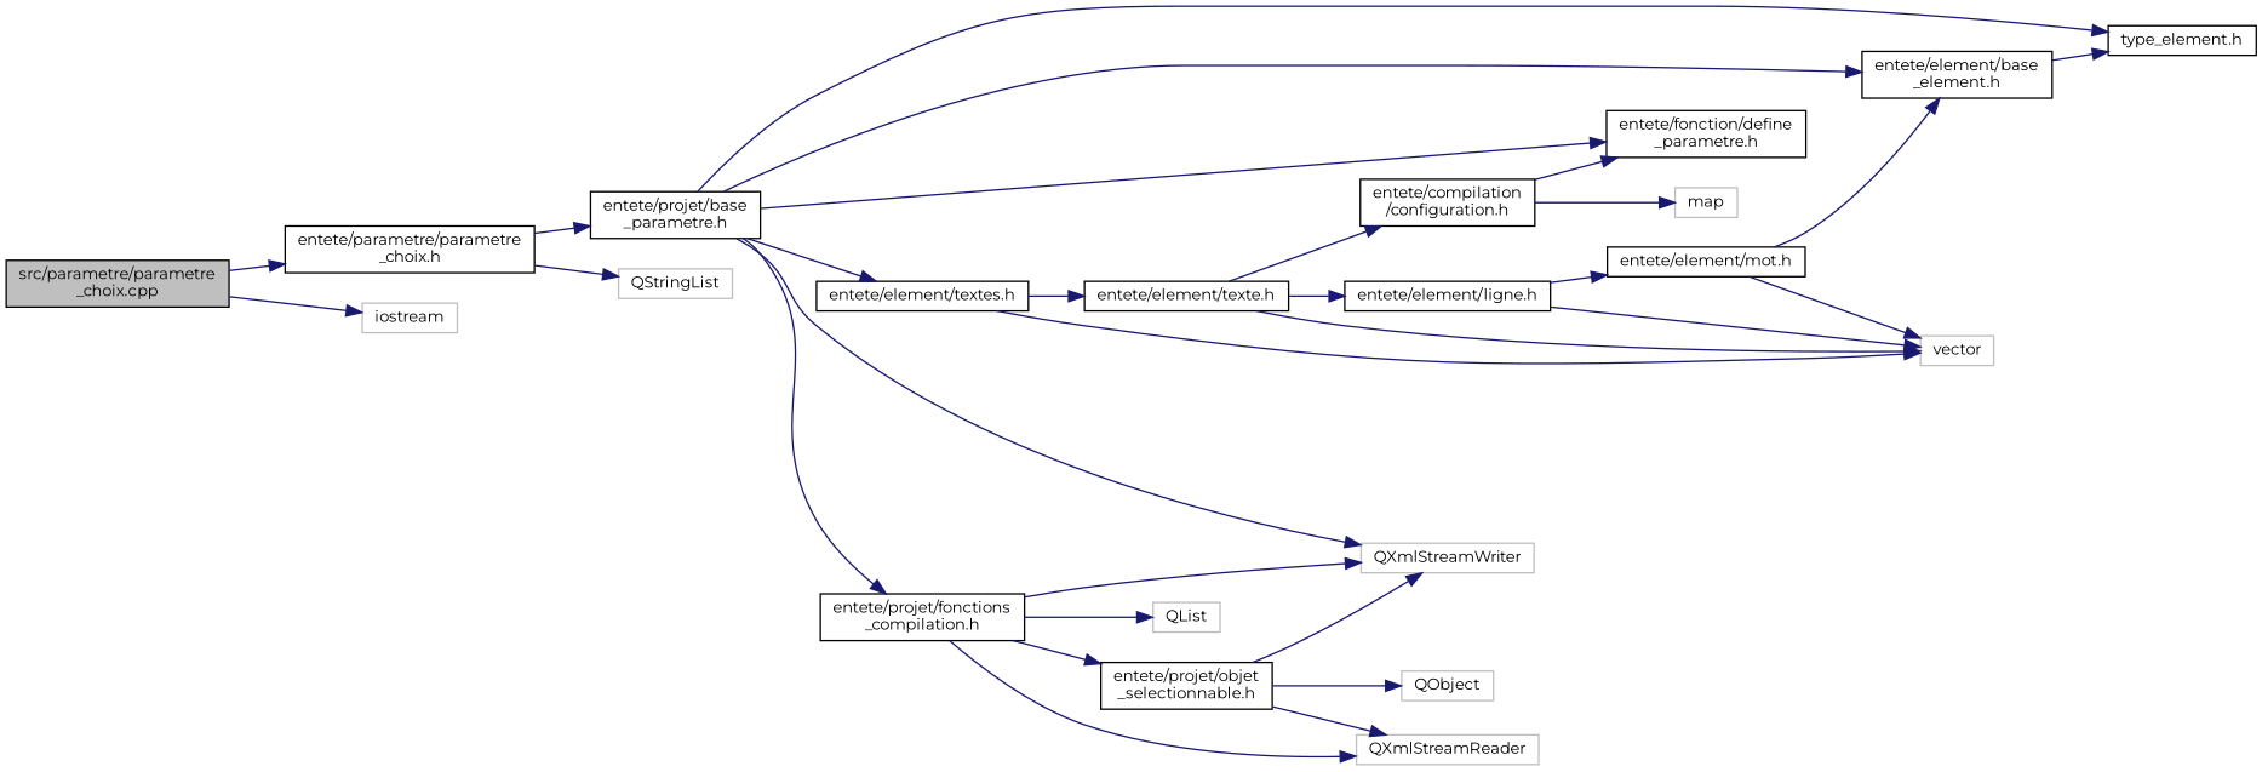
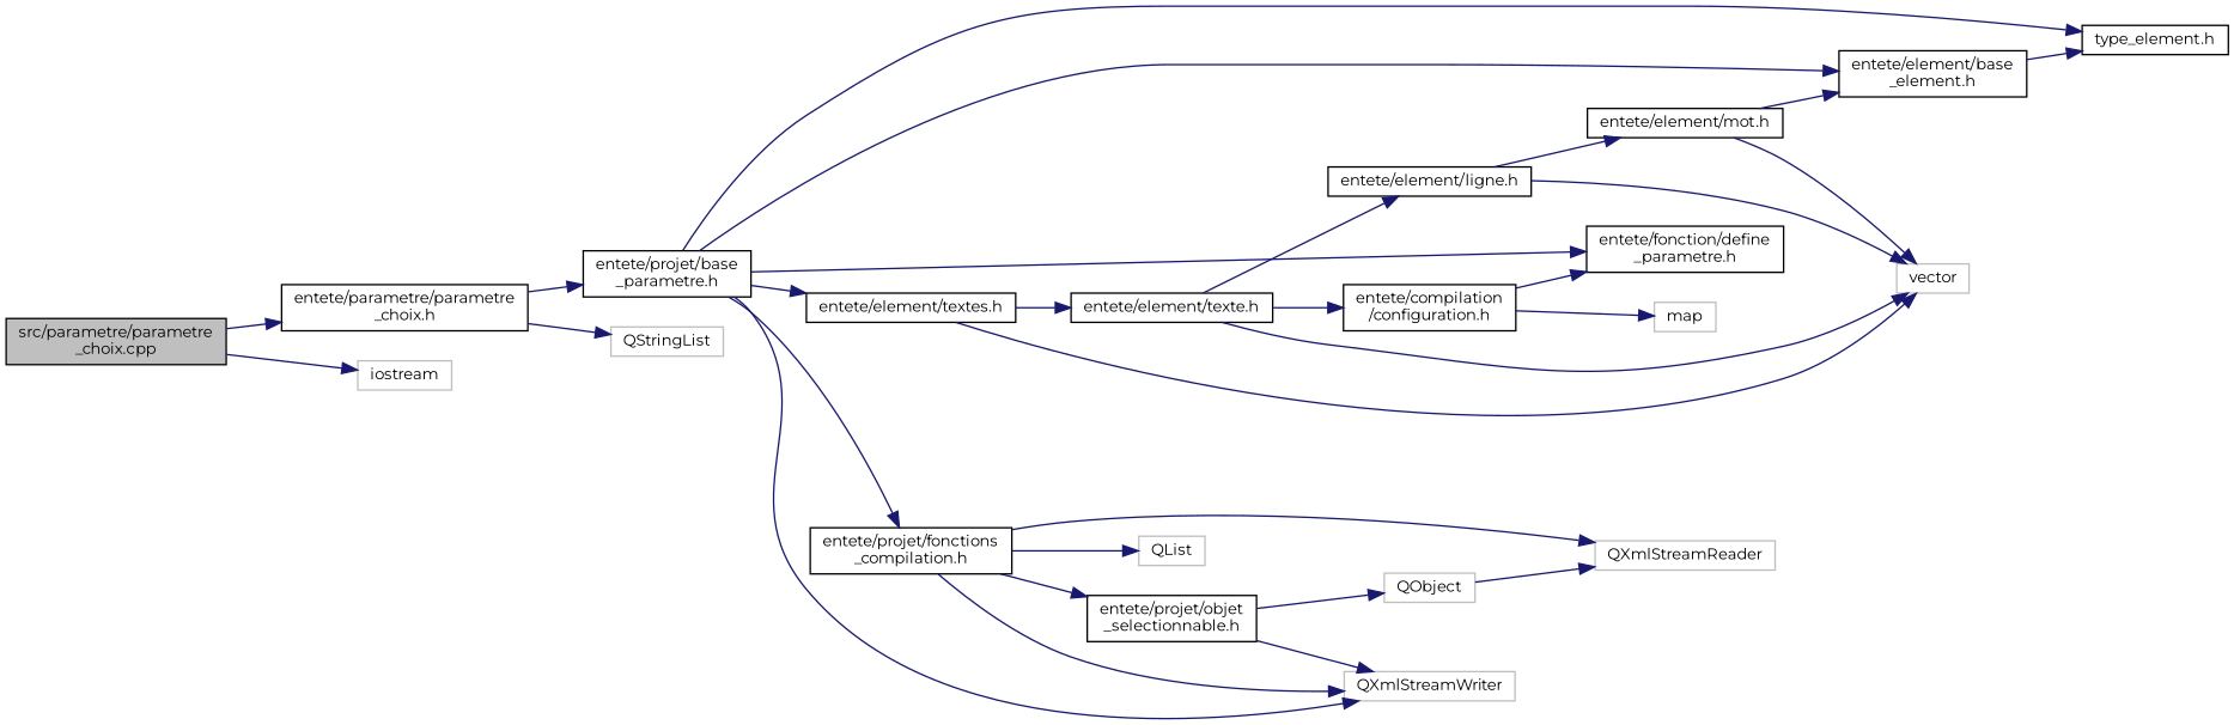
  digraph {
    fontname=Montserrat
    rankdir=LR
    node [color=black fillcolor=white fontname=Montserrat fontsize=10 shape=record style=filled]
    edge [color=midnightblue fontname=Montserrat fontsize=10 labelfontname=Helvetica labelfontsize=10 style=solid]
    n1 [fillcolor=grey75 fontcolor=black height=0.2 label="src/parametre/parametre\l_choix.cpp" width=0.4]
    n2 [height=0.2 label="entete/parametre/parametre\l_choix.h" width=0.4]
    n3 [color=grey75 height=0.2 label=iostream width=0.4]
    n4 [height=0.2 label="entete/projet/base\l_parametre.h" width=0.4]
    n5 [color=grey75 height=0.2 label=QStringList width=0.4]
    n6 [height=0.2 label="entete/element/base\l_element.h" width=0.4]
    n7 [height=0.2 label="type_element.h" width=0.4]
    n8 [height=0.2 label="entete/element/textes.h" width=0.4]
    n9 [height=0.2 label="entete/fonction/define\l_parametre.h" width=0.4]
    n10 [height=0.2 label="entete/projet/fonctions\l_compilation.h" width=0.4]
    n11 [color=grey75 height=0.2 label=QXmlStreamWriter width=0.4]
    n12 [height=0.2 label="entete/element/texte.h" width=0.4]
    n13 [color=grey75 height=0.2 label=vector width=0.4]
    n14 [color=grey75 height=0.2 label=QList width=0.4]
    n15 [height=0.2 label="entete/projet/objet\l_selectionnable.h" width=0.4]
    n16 [color=grey75 height=0.2 label=QXmlStreamReader width=0.4]
    n17 [height=0.2 label="entete/compilation\l/configuration.h" width=0.4]
    n18 [height=0.2 label="entete/element/ligne.h" width=0.4]
    n19 [color=grey75 height=0.2 label=map width=0.4]
    n20 [height=0.2 label="entete/element/mot.h" width=0.4]
    n21 [color=grey75 height=0.2 label=QObject width=0.4]
    n1 -> n2
    n1 -> n3
    n2 -> n4
    n2 -> n5
    n4 -> n6
    n4 -> n7
    n4 -> n8
    n4 -> n9
    n4 -> n10
    n4 -> n11
    n6 -> n7
    n8 -> n12
    n8 -> n13
    n10 -> n11
    n10 -> n14
    n10 -> n15
    n10 -> n16
    n12 -> n13
    n12 -> n17
    n12 -> n18
    n15 -> n11
-   n15 -> n16
+   n21 -> n16
    n15 -> n21
    n17 -> n9
    n17 -> n19
    n18 -> n13
    n18 -> n20
    n20 -> n6
    n20 -> n13
  }
